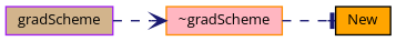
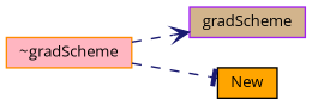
  digraph {
    fontname="Open Sans"
    rankdir=LR
    node [fontname="Open Sans" fontsize=10 shape=record style=filled]
    edge [color=midnightblue fontname="Open Sans" fontsize=10 labelfontname=Helvetica labelfontsize=10 style=dashed]
    n1 [color=purple fillcolor=tan fontcolor=black height=0.2 label=gradScheme width=0.4]
    n2 [color=darkorange fillcolor=lightpink height=0.2 label="~gradScheme" width=0.4]
    n3 [color=black fillcolor=orange height=0.2 label=New width=0.4]
-   n1 -> n2 [arrowhead=vee]
+   n2 -> n1 [arrowhead=vee]
    n2 -> n3 [arrowhead=tee]
  }
